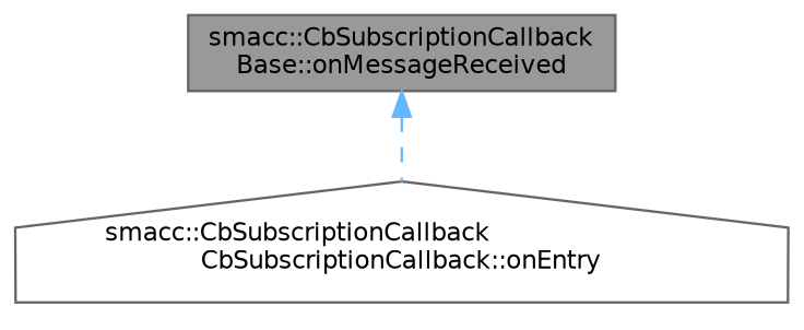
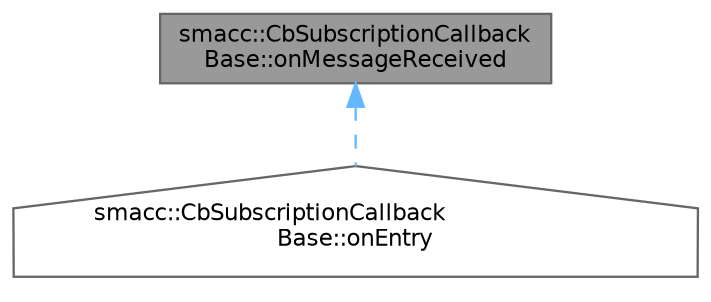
  digraph {
    rankdir=TB
    node [fontname=Helvetica fontsize=10 style=filled]
    n1 [color=gray40 fillcolor=grey60 fontcolor=black height=0.2 label="smacc::CbSubscriptionCallback\lBase::onMessageReceived" shape=box width=0.4]
-   n2 [color=grey40 fillcolor=white height=0.2 label="smacc::CbSubscriptionCallback\lCbSubscriptionCallback::onEntry" shape=house width=0.4]
+   n2 [color=grey40 fillcolor=white height=0.2 label="smacc::CbSubscriptionCallback\lBase::onEntry" shape=house width=0.4]
    n1 -> n2 [color=steelblue1 dir=back fontname=Helvetica fontsize=10 labelfontname=Helvetica labelfontsize=10 style=dashed]
  }
